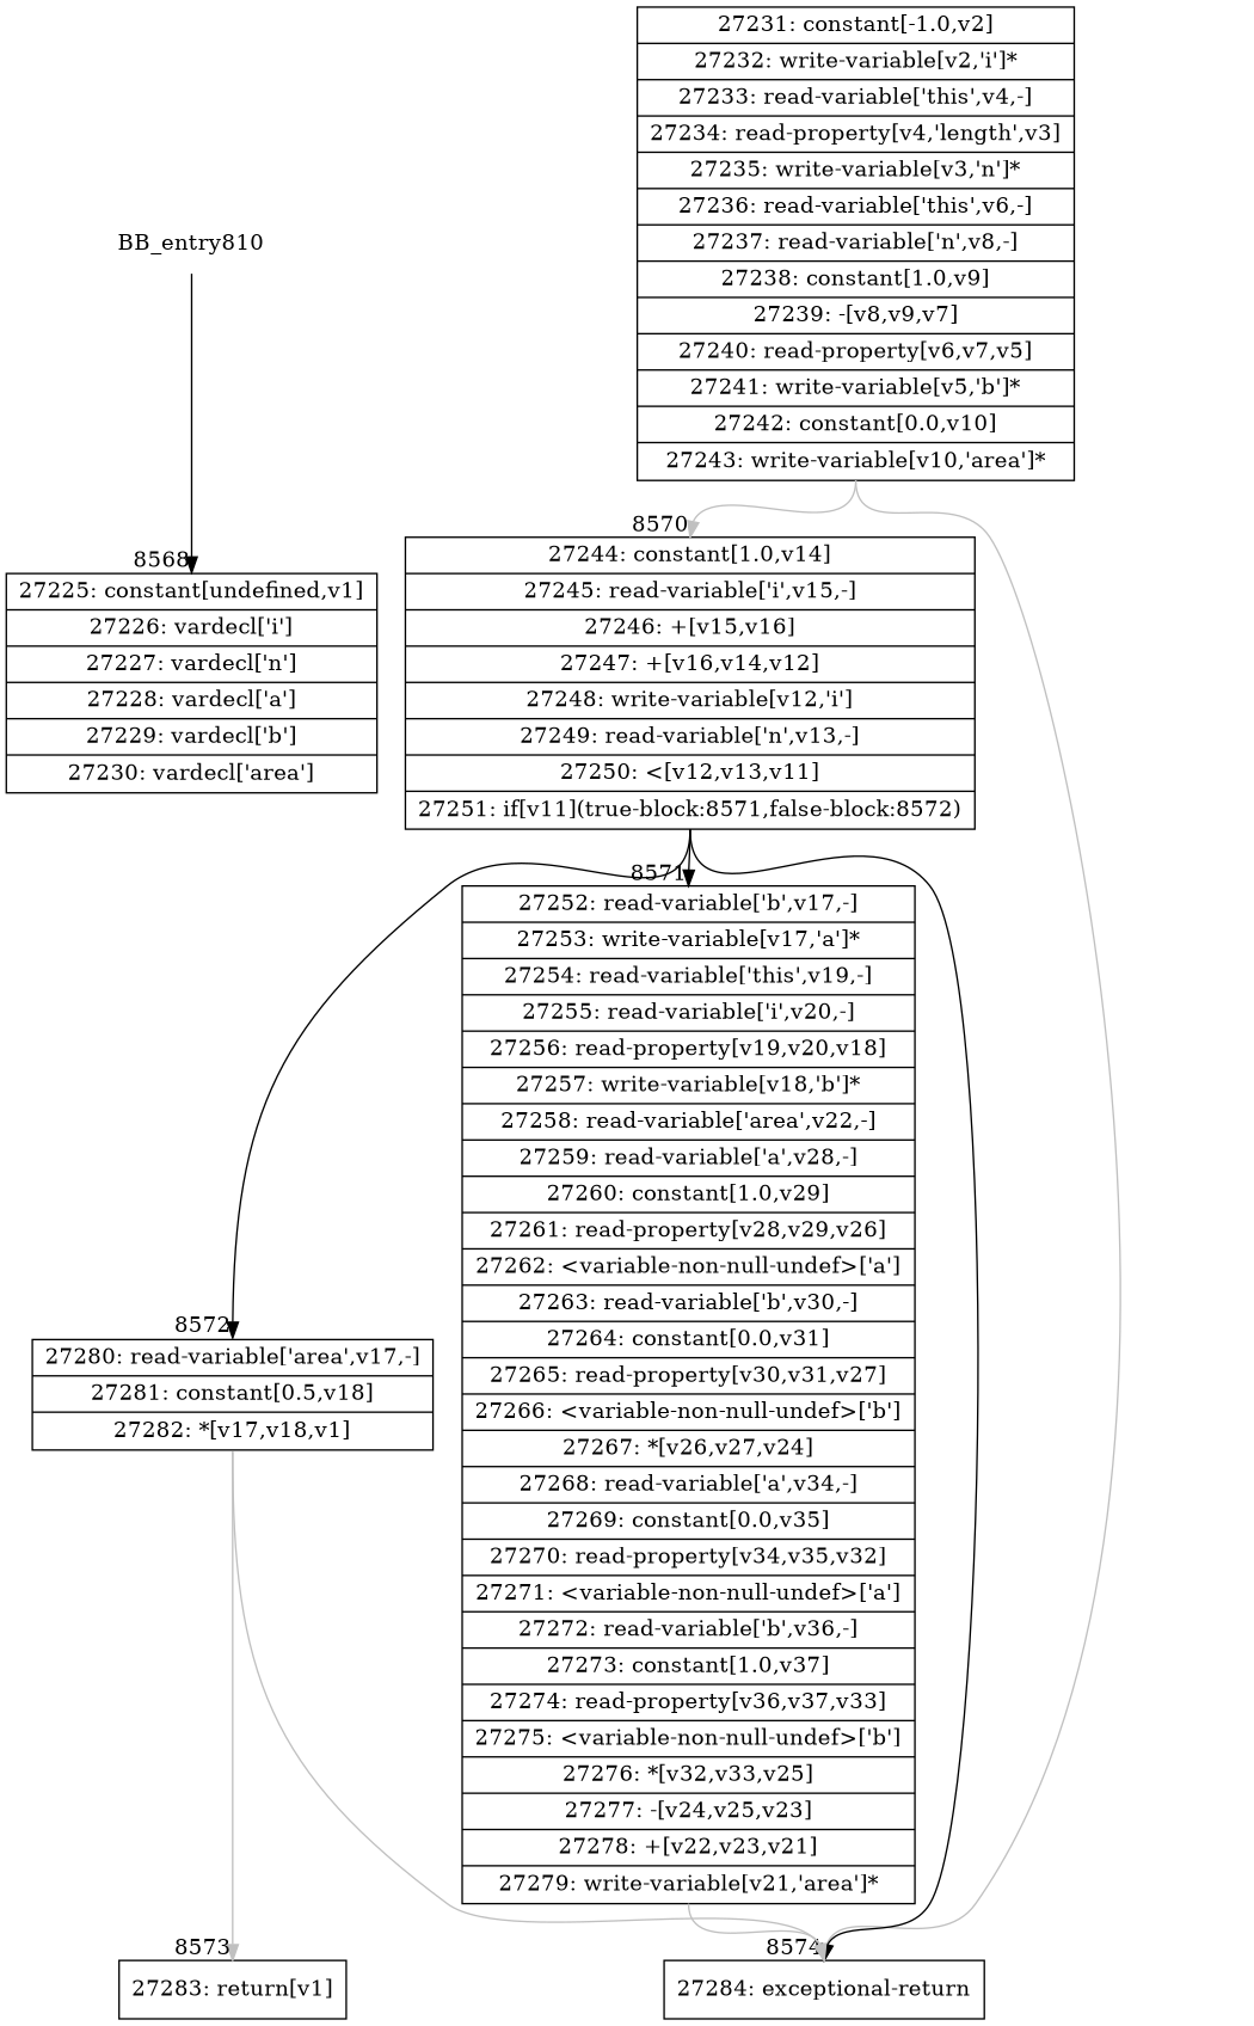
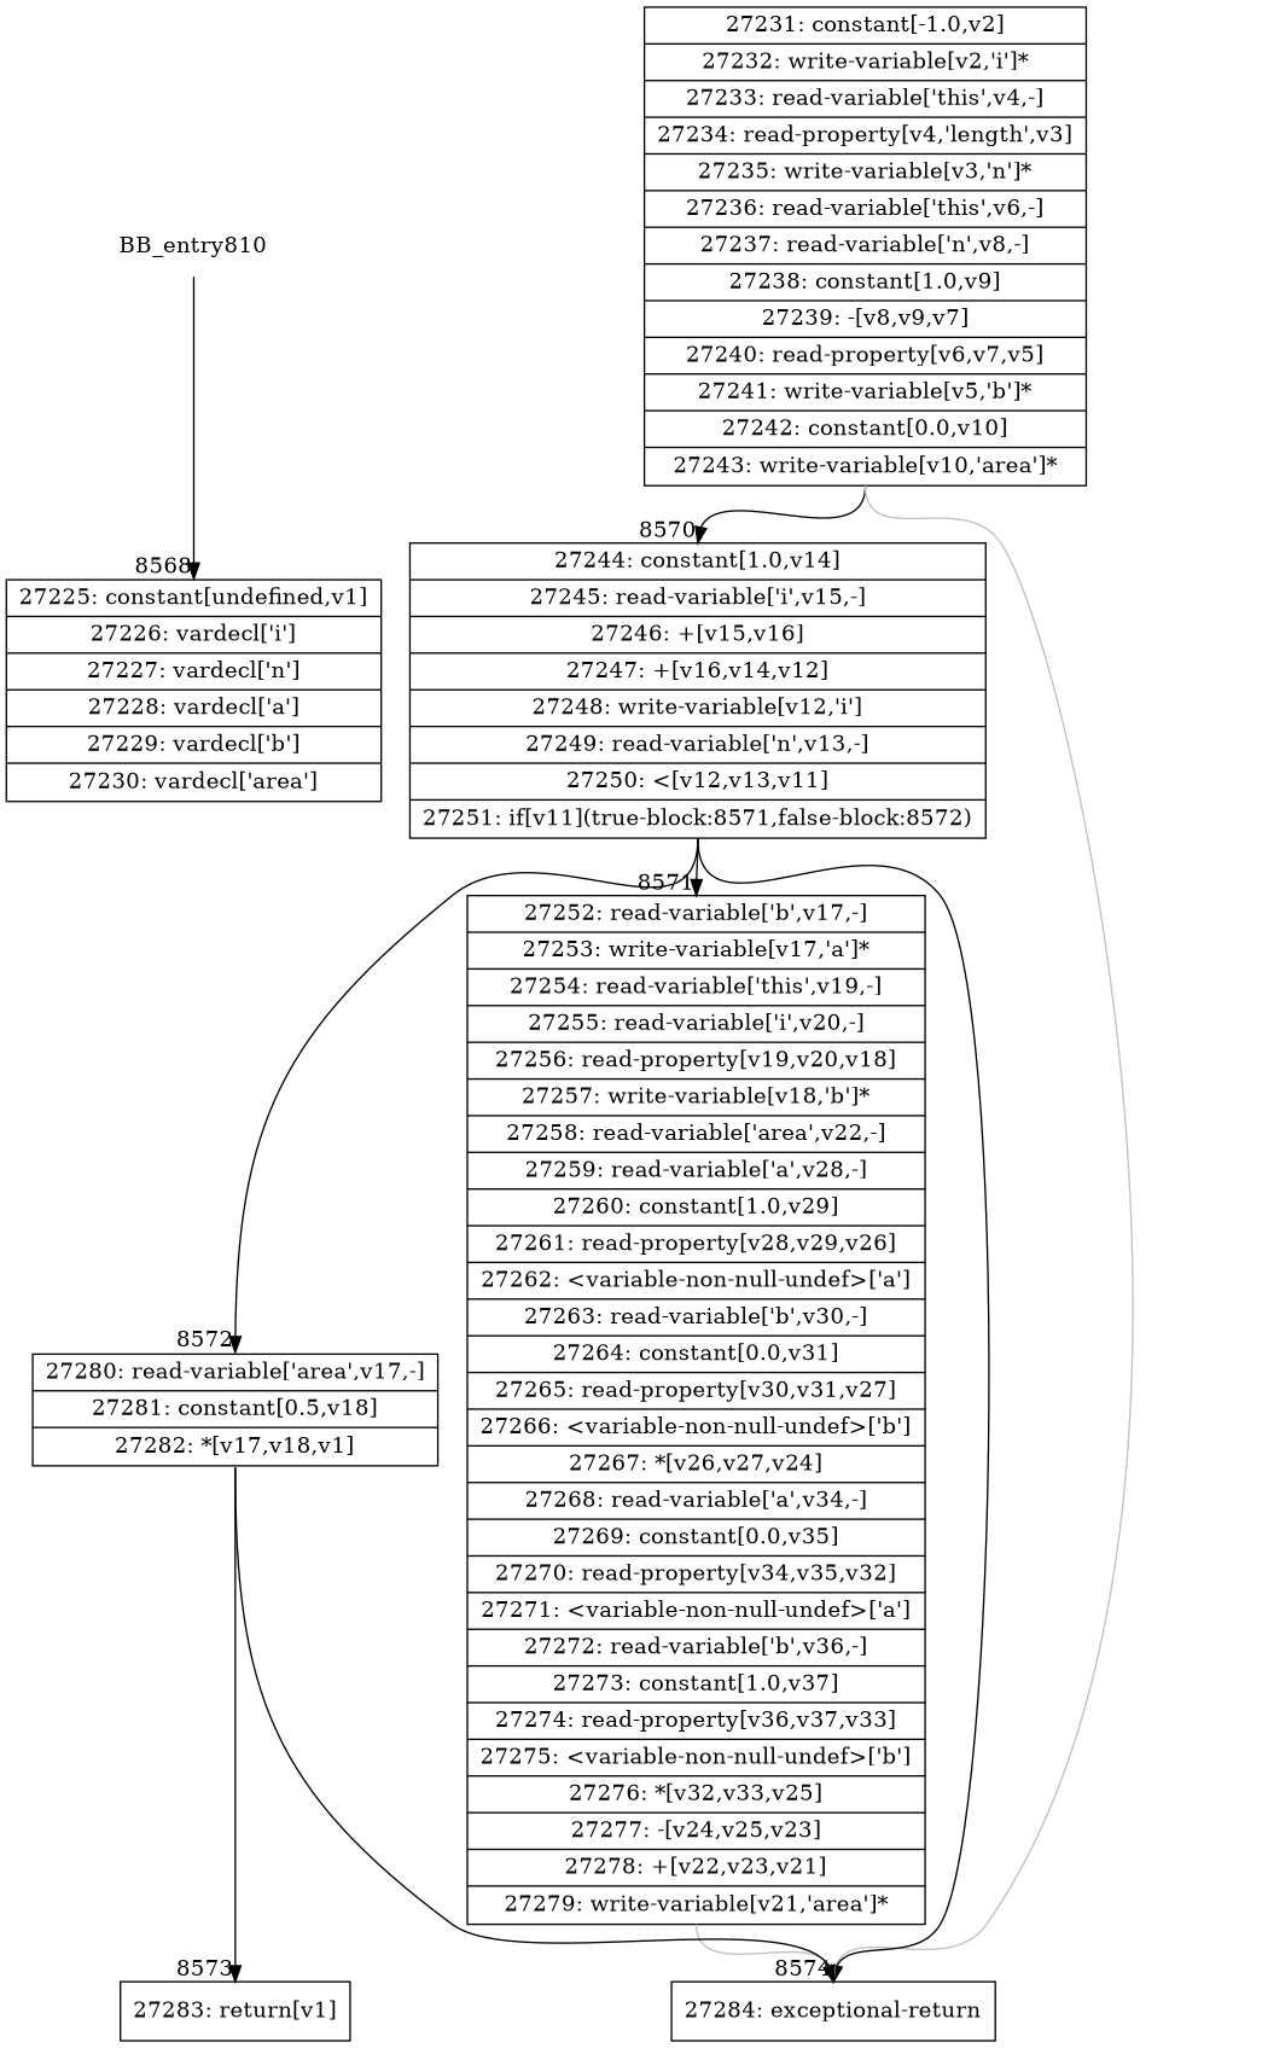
  digraph {
    rankdir=TD
    node [shape=record]
    edge [headport=n tailport=s]
    n1 [label=BB_entry810 shape=none]
    n2 [label="{27225: constant[undefined,v1]|27226: vardecl['i']|27227: vardecl['n']|27228: vardecl['a']|27229: vardecl['b']|27230: vardecl['area']}"]
    n3 [label="{27231: constant[-1.0,v2]|27232: write-variable[v2,'i']*|27233: read-variable['this',v4,-]|27234: read-property[v4,'length',v3]|27235: write-variable[v3,'n']*|27236: read-variable['this',v6,-]|27237: read-variable['n',v8,-]|27238: constant[1.0,v9]|27239: -[v8,v9,v7]|27240: read-property[v6,v7,v5]|27241: write-variable[v5,'b']*|27242: constant[0.0,v10]|27243: write-variable[v10,'area']*}"]
    n4 [label="{27244: constant[1.0,v14]|27245: read-variable['i',v15,-]|27246: +[v15,v16]|27247: +[v16,v14,v12]|27248: write-variable[v12,'i']|27249: read-variable['n',v13,-]|27250: \<[v12,v13,v11]|27251: if[v11](true-block:8571,false-block:8572)}"]
    n5 [label="{27284: exceptional-return}"]
    n6 [label="{27252: read-variable['b',v17,-]|27253: write-variable[v17,'a']*|27254: read-variable['this',v19,-]|27255: read-variable['i',v20,-]|27256: read-property[v19,v20,v18]|27257: write-variable[v18,'b']*|27258: read-variable['area',v22,-]|27259: read-variable['a',v28,-]|27260: constant[1.0,v29]|27261: read-property[v28,v29,v26]|27262: \<variable-non-null-undef\>['a']|27263: read-variable['b',v30,-]|27264: constant[0.0,v31]|27265: read-property[v30,v31,v27]|27266: \<variable-non-null-undef\>['b']|27267: *[v26,v27,v24]|27268: read-variable['a',v34,-]|27269: constant[0.0,v35]|27270: read-property[v34,v35,v32]|27271: \<variable-non-null-undef\>['a']|27272: read-variable['b',v36,-]|27273: constant[1.0,v37]|27274: read-property[v36,v37,v33]|27275: \<variable-non-null-undef\>['b']|27276: *[v32,v33,v25]|27277: -[v24,v25,v23]|27278: +[v22,v23,v21]|27279: write-variable[v21,'area']*}"]
    n7 [label="{27280: read-variable['area',v17,-]|27281: constant[0.5,v18]|27282: *[v17,v18,v1]}"]
    n8 [label="{27283: return[v1]}"]
    n1 -> n2 [headlabel="    8568"]
-   n3 -> n4 [headlabel="      8570" color=gray]
+   n3 -> n4 [headlabel="      8570"]
    n3 -> n5 [color=gray headlabel="      8574"]
    n4 -> n5 [color=black]
    n4 -> n6 [headlabel="      8571"]
    n4 -> n7 [headlabel="      8572"]
    n6 -> n5 [color=gray]
-   n7 -> n5 [color=gray]
-   n7 -> n8 [headlabel="      8573" color=gray]
+   n7 -> n5 [color=black]
+   n7 -> n8 [headlabel="      8573"]
  }
